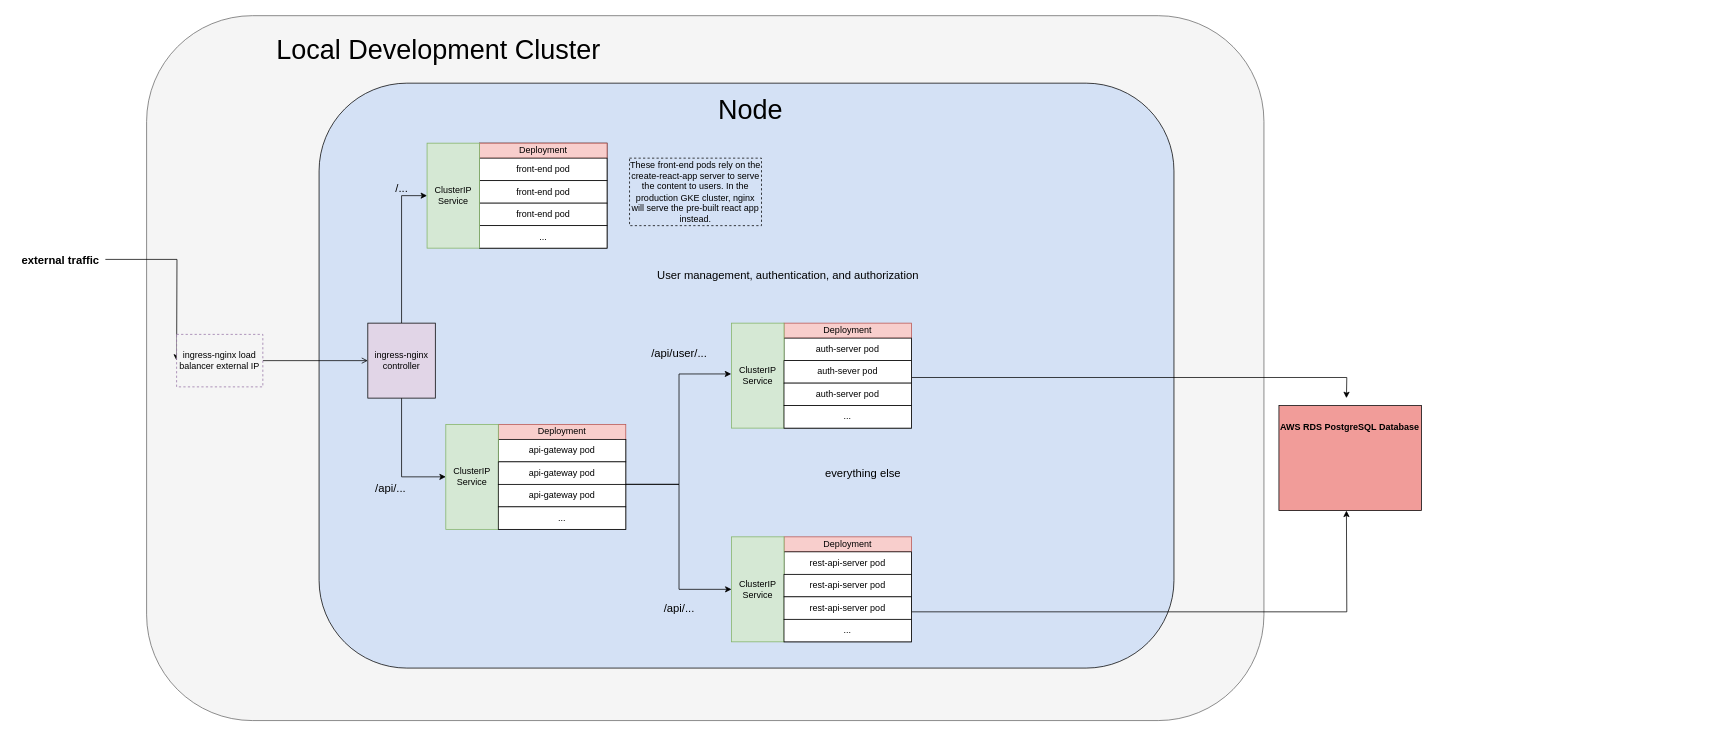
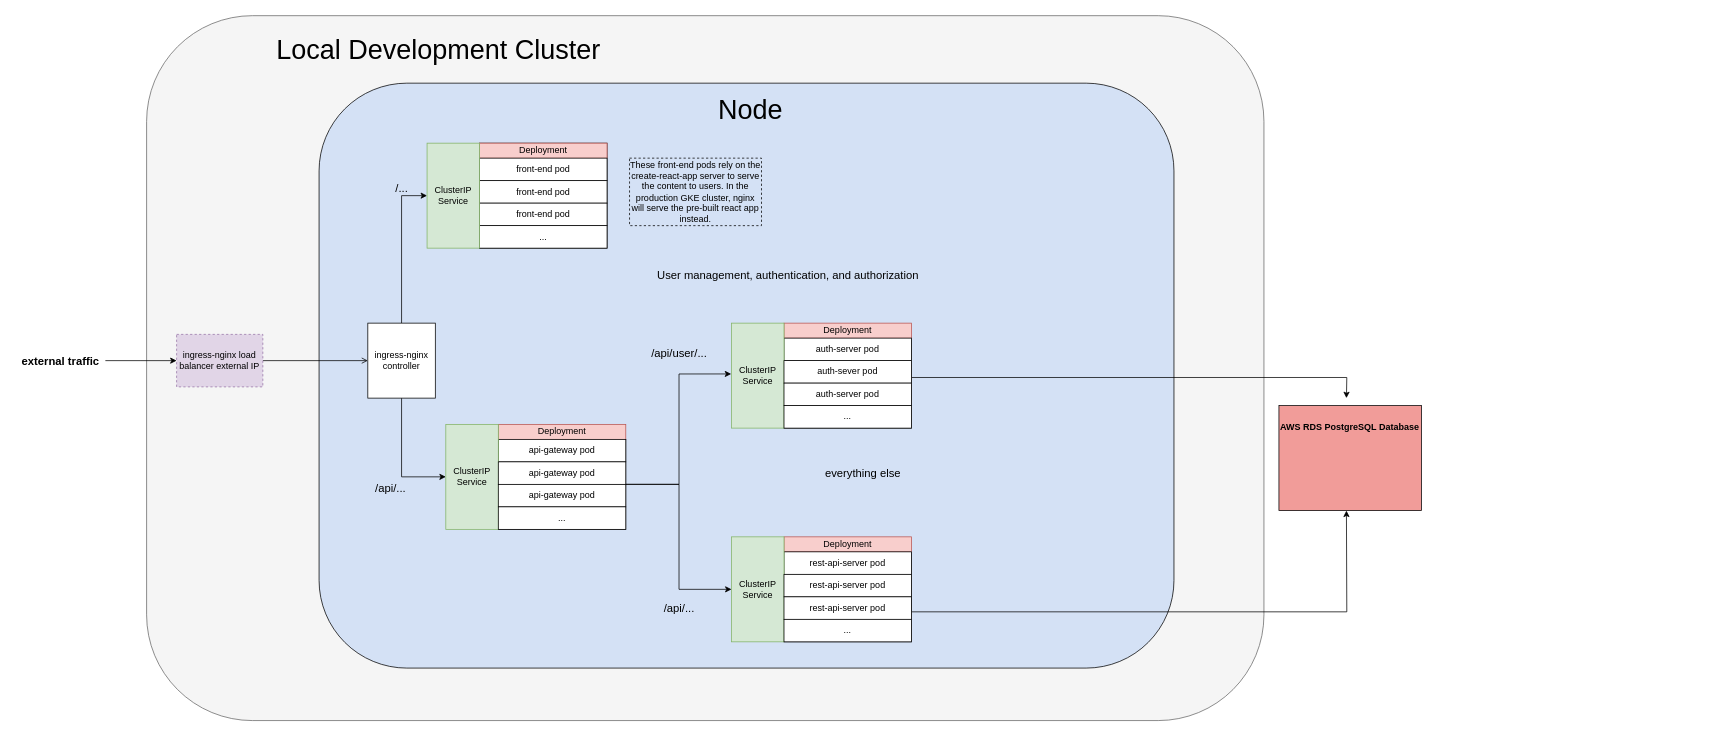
  <mxCell id="0" />
  <mxCell id="1" parent="0" />
  <mxCell id="2" value="" style="rounded=1;whiteSpace=wrap;html=1;fillColor=#f5f5f5;strokeColor=#666666;fontColor=#333333;" parent="1" vertex="1"><mxGeometry x="195" y="20" width="1490" height="940" as="geometry" /></mxCell>
  <mxCell id="3" value="" style="ellipse;whiteSpace=wrap;html=1;" parent="1" vertex="1"><mxGeometry x="840" y="185" width="150" height="90" as="geometry" /></mxCell>
  <mxCell id="4" value="" style="rounded=1;whiteSpace=wrap;html=1;fillColor=#D4E1F5;" parent="1" vertex="1"><mxGeometry x="425" y="110" width="1140" height="780" as="geometry" /></mxCell>
  <mxCell id="5" style="edgeStyle=orthogonalEdgeStyle;rounded=0;orthogonalLoop=1;jettySize=auto;html=1;exitX=0.5;exitY=0;exitDx=0;exitDy=0;entryX=0;entryY=0.5;entryDx=0;entryDy=0;" parent="1" source="7" target="14" edge="1"><mxGeometry relative="1" as="geometry" /></mxCell>
  <mxCell id="6" style="edgeStyle=orthogonalEdgeStyle;rounded=0;orthogonalLoop=1;jettySize=auto;html=1;exitX=0.5;exitY=1;exitDx=0;exitDy=0;entryX=0;entryY=0.5;entryDx=0;entryDy=0;" parent="1" source="7" target="40" edge="1"><mxGeometry relative="1" as="geometry" /></mxCell>
- <mxCell id="7" value="ingress-nginx controller" style="rounded=0;whiteSpace=wrap;html=1;fillColor=#e1d5e7;" parent="1" vertex="1"><mxGeometry x="490" y="430" width="90" height="100" as="geometry" /></mxCell>
+ <mxCell id="7" value="ingress-nginx controller" style="rounded=0;whiteSpace=wrap;html=1;" parent="1" vertex="1"><mxGeometry x="490" y="430" width="90" height="100" as="geometry" /></mxCell>
  <mxCell id="8" value="" style="rounded=0;whiteSpace=wrap;html=1;" parent="1" vertex="1"><mxGeometry x="639" y="190" width="170" height="140" as="geometry" /></mxCell>
  <mxCell id="9" value="Deployment" style="rounded=0;whiteSpace=wrap;html=1;fillColor=#f8cecc;strokeColor=#b85450;" parent="1" vertex="1"><mxGeometry x="639" y="190" width="170" height="20" as="geometry" /></mxCell>
  <mxCell id="10" value="front-end pod" style="rounded=0;whiteSpace=wrap;html=1;" parent="1" vertex="1"><mxGeometry x="639" y="210" width="170" height="30" as="geometry" /></mxCell>
  <mxCell id="11" value="front-end pod" style="rounded=0;whiteSpace=wrap;html=1;" parent="1" vertex="1"><mxGeometry x="639" y="240" width="170" height="30" as="geometry" /></mxCell>
  <mxCell id="12" value="front-end pod" style="rounded=0;whiteSpace=wrap;html=1;" parent="1" vertex="1"><mxGeometry x="639" y="270" width="170" height="30" as="geometry" /></mxCell>
  <mxCell id="13" value="..." style="rounded=0;whiteSpace=wrap;html=1;" parent="1" vertex="1"><mxGeometry x="639" y="300" width="170" height="30" as="geometry" /></mxCell>
  <mxCell id="14" value="ClusterIP Service" style="rounded=0;whiteSpace=wrap;html=1;fillColor=#d5e8d4;strokeColor=#82b366;" parent="1" vertex="1"><mxGeometry x="569" y="190" width="70" height="140" as="geometry" /></mxCell>
  <mxCell id="15" value="&lt;font style=&quot;font-size: 15px&quot;&gt;/api/...&lt;/font&gt;" style="text;html=1;resizable=0;autosize=1;align=center;verticalAlign=middle;points=[];fillColor=none;strokeColor=none;rounded=0;" parent="1" vertex="1"><mxGeometry x="490" y="640" width="60" height="20" as="geometry" /></mxCell>
  <mxCell id="16" value="&lt;font style=&quot;font-size: 15px&quot;&gt;/...&lt;/font&gt;" style="text;html=1;resizable=0;autosize=1;align=center;verticalAlign=middle;points=[];fillColor=none;strokeColor=none;rounded=0;" parent="1" vertex="1"><mxGeometry x="520" y="240" width="30" height="20" as="geometry" /></mxCell>
  <mxCell id="17" value="" style="rounded=0;whiteSpace=wrap;html=1;" parent="1" vertex="1"><mxGeometry x="1045" y="450" width="170" height="120" as="geometry" /></mxCell>
  <mxCell id="18" value="Deployment" style="rounded=0;whiteSpace=wrap;html=1;fillColor=#f8cecc;strokeColor=#b85450;" parent="1" vertex="1"><mxGeometry x="1045" y="430" width="170" height="20" as="geometry" /></mxCell>
  <mxCell id="19" value="auth-server pod" style="rounded=0;whiteSpace=wrap;html=1;" parent="1" vertex="1"><mxGeometry x="1045" y="450" width="170" height="30" as="geometry" /></mxCell>
  <mxCell id="20" value="ClusterIP Service" style="rounded=0;whiteSpace=wrap;html=1;fillColor=#d5e8d4;strokeColor=#82b366;" parent="1" vertex="1"><mxGeometry x="975" y="430" width="70" height="140" as="geometry" /></mxCell>
  <mxCell id="21" value="" style="rounded=0;whiteSpace=wrap;html=1;" parent="1" vertex="1"><mxGeometry x="1045" y="735" width="170" height="120" as="geometry" /></mxCell>
  <mxCell id="22" value="Deployment" style="rounded=0;whiteSpace=wrap;html=1;fillColor=#f8cecc;strokeColor=#b85450;" parent="1" vertex="1"><mxGeometry x="1045" y="715" width="170" height="20" as="geometry" /></mxCell>
  <mxCell id="23" value="rest-api-server pod" style="rounded=0;whiteSpace=wrap;html=1;" parent="1" vertex="1"><mxGeometry x="1045" y="735" width="170" height="30" as="geometry" /></mxCell>
  <mxCell id="24" value="ClusterIP Service" style="rounded=0;whiteSpace=wrap;html=1;fillColor=#d5e8d4;strokeColor=#82b366;" parent="1" vertex="1"><mxGeometry x="975" y="715" width="70" height="140" as="geometry" /></mxCell>
  <mxCell id="25" value="&lt;font style=&quot;font-size: 15px&quot;&gt;User management, authentication, and authorization&lt;/font&gt;" style="text;html=1;resizable=0;autosize=1;align=center;verticalAlign=middle;points=[];fillColor=none;strokeColor=none;rounded=0;labelBackgroundColor=none;" parent="1" vertex="1"><mxGeometry x="870" y="355" width="360" height="20" as="geometry" /></mxCell>
  <mxCell id="26" value="&lt;span style=&quot;font-size: 36px&quot;&gt;Local Development Cluster&lt;/span&gt;" style="text;html=1;resizable=0;autosize=1;align=center;verticalAlign=middle;points=[];fillColor=none;strokeColor=none;rounded=0;" parent="1" vertex="1"><mxGeometry x="359" y="50" width="450" height="30" as="geometry" /></mxCell>
  <mxCell id="27" style="edgeStyle=orthogonalEdgeStyle;rounded=0;orthogonalLoop=1;jettySize=auto;html=1;exitX=1;exitY=1;exitDx=0;exitDy=0;" parent="1" source="28" edge="1"><mxGeometry relative="1" as="geometry"><mxPoint x="1795" y="680" as="targetPoint" /></mxGeometry></mxCell>
  <mxCell id="28" value="rest-api-server&amp;nbsp;pod" style="rounded=0;whiteSpace=wrap;html=1;" parent="1" vertex="1"><mxGeometry x="1045" y="765" width="170" height="30" as="geometry" /></mxCell>
  <mxCell id="29" value="rest-api-server&amp;nbsp;pod" style="rounded=0;whiteSpace=wrap;html=1;" parent="1" vertex="1"><mxGeometry x="1045" y="795" width="170" height="30" as="geometry" /></mxCell>
  <mxCell id="30" value="..." style="rounded=0;whiteSpace=wrap;html=1;" parent="1" vertex="1"><mxGeometry x="1045" y="825" width="170" height="30" as="geometry" /></mxCell>
  <mxCell id="31" style="edgeStyle=orthogonalEdgeStyle;rounded=0;orthogonalLoop=1;jettySize=auto;html=1;exitX=1;exitY=0.75;exitDx=0;exitDy=0;" parent="1" source="32" edge="1"><mxGeometry relative="1" as="geometry"><mxPoint x="1795" y="530" as="targetPoint" /></mxGeometry></mxCell>
  <mxCell id="32" value="auth-sever pod" style="rounded=0;whiteSpace=wrap;html=1;" parent="1" vertex="1"><mxGeometry x="1045" y="480" width="170" height="30" as="geometry" /></mxCell>
  <mxCell id="33" value="auth-server pod" style="rounded=0;whiteSpace=wrap;html=1;" parent="1" vertex="1"><mxGeometry x="1045" y="510" width="170" height="30" as="geometry" /></mxCell>
  <mxCell id="34" value="..." style="rounded=0;whiteSpace=wrap;html=1;" parent="1" vertex="1"><mxGeometry x="1045" y="540" width="170" height="30" as="geometry" /></mxCell>
  <mxCell id="35" value="&lt;font style=&quot;font-size: 15px&quot;&gt;everything else&lt;/font&gt;" style="text;html=1;resizable=0;autosize=1;align=center;verticalAlign=middle;points=[];fillColor=none;strokeColor=none;rounded=0;labelBackgroundColor=none;" parent="1" vertex="1"><mxGeometry x="1090" y="620" width="120" height="20" as="geometry" /></mxCell>
  <mxCell id="36" value="&lt;font style=&quot;font-size: 36px&quot;&gt;Node&lt;/font&gt;" style="text;html=1;resizable=0;autosize=1;align=center;verticalAlign=middle;points=[];strokeColor=none;rounded=0;" parent="1" vertex="1"><mxGeometry x="950" y="130" width="100" height="30" as="geometry" /></mxCell>
  <mxCell id="37" value="" style="rounded=0;whiteSpace=wrap;html=1;" parent="1" vertex="1"><mxGeometry x="664" y="585" width="170" height="120" as="geometry" /></mxCell>
  <mxCell id="38" value="Deployment" style="rounded=0;whiteSpace=wrap;html=1;fillColor=#f8cecc;strokeColor=#b85450;" parent="1" vertex="1"><mxGeometry x="664" y="565" width="170" height="20" as="geometry" /></mxCell>
  <mxCell id="39" value="api-gateway pod" style="rounded=0;whiteSpace=wrap;html=1;" parent="1" vertex="1"><mxGeometry x="664" y="585" width="170" height="30" as="geometry" /></mxCell>
  <mxCell id="40" value="ClusterIP Service" style="rounded=0;whiteSpace=wrap;html=1;fillColor=#d5e8d4;strokeColor=#82b366;" parent="1" vertex="1"><mxGeometry x="594" y="565" width="70" height="140" as="geometry" /></mxCell>
  <mxCell id="41" style="edgeStyle=orthogonalEdgeStyle;rounded=0;orthogonalLoop=1;jettySize=auto;html=1;exitX=1;exitY=1;exitDx=0;exitDy=0;entryX=-0.006;entryY=0.484;entryDx=0;entryDy=0;entryPerimeter=0;" parent="1" source="43" target="20" edge="1"><mxGeometry relative="1" as="geometry"><mxPoint x="865" y="620" as="targetPoint" /><Array as="points"><mxPoint x="905" y="645" /><mxPoint x="905" y="498" /></Array></mxGeometry></mxCell>
  <mxCell id="42" style="edgeStyle=orthogonalEdgeStyle;rounded=0;orthogonalLoop=1;jettySize=auto;html=1;exitX=1;exitY=1;exitDx=0;exitDy=0;entryX=0;entryY=0.5;entryDx=0;entryDy=0;" parent="1" source="43" target="24" edge="1"><mxGeometry relative="1" as="geometry"><Array as="points"><mxPoint x="905" y="645" /><mxPoint x="905" y="785" /></Array></mxGeometry></mxCell>
  <mxCell id="43" value="api-gateway pod" style="rounded=0;whiteSpace=wrap;html=1;" parent="1" vertex="1"><mxGeometry x="664" y="615" width="170" height="30" as="geometry" /></mxCell>
  <mxCell id="44" value="api-gateway pod" style="rounded=0;whiteSpace=wrap;html=1;" parent="1" vertex="1"><mxGeometry x="664" y="645" width="170" height="30" as="geometry" /></mxCell>
  <mxCell id="45" value="..." style="rounded=0;whiteSpace=wrap;html=1;" parent="1" vertex="1"><mxGeometry x="664" y="675" width="170" height="30" as="geometry" /></mxCell>
  <mxCell id="46" value="&lt;font style=&quot;font-size: 15px&quot;&gt;/api/...&lt;/font&gt;" style="text;html=1;resizable=0;autosize=1;align=center;verticalAlign=middle;points=[];fillColor=none;strokeColor=none;rounded=0;" parent="1" vertex="1"><mxGeometry x="875" y="800" width="60" height="20" as="geometry" /></mxCell>
  <mxCell id="47" value="&lt;font style=&quot;font-size: 15px&quot;&gt;/api/user/...&lt;/font&gt;" style="text;html=1;resizable=0;autosize=1;align=center;verticalAlign=middle;points=[];fillColor=none;strokeColor=none;rounded=0;" parent="1" vertex="1"><mxGeometry x="860" y="460" width="90" height="20" as="geometry" /></mxCell>
  <mxCell id="48" value="" style="edgeStyle=orthogonalEdgeStyle;rounded=0;orthogonalLoop=1;jettySize=auto;html=1;" edge="1" parent="1" source="49"><mxGeometry relative="1" as="geometry"><mxPoint x="235" y="480" as="targetPoint" /></mxGeometry></mxCell>
- <mxCell id="49" value="&lt;font style=&quot;font-size: 15px&quot;&gt;&lt;b&gt;external traffic&lt;/b&gt;&lt;/font&gt;" style="text;html=1;resizable=0;autosize=1;align=center;verticalAlign=middle;points=[];fillColor=none;strokeColor=none;rounded=0;" parent="1" vertex="1"><mxGeometry x="20" y="335" width="120" height="20" as="geometry" /></mxCell>
+ <mxCell id="49" value="&lt;font style=&quot;font-size: 15px&quot;&gt;&lt;b&gt;external traffic&lt;/b&gt;&lt;/font&gt;" style="text;html=1;resizable=0;autosize=1;align=center;verticalAlign=middle;points=[];fillColor=none;strokeColor=none;rounded=0;" parent="1" vertex="1"><mxGeometry x="20" y="470" width="120" height="20" as="geometry" /></mxCell>
  <mxCell id="50" value="These front-end pods rely on the create-react-app server to serve the content to users. In the production GKE cluster, nginx will serve the pre-built react app instead." style="text;html=1;fillColor=none;align=center;verticalAlign=middle;whiteSpace=wrap;rounded=0;strokeColor=#000000;dashed=1;" parent="1" vertex="1"><mxGeometry x="839" y="210" width="176" height="90" as="geometry" /></mxCell>
  <mxCell id="51" style="edgeStyle=orthogonalEdgeStyle;rounded=0;orthogonalLoop=1;jettySize=auto;html=1;exitX=1;exitY=0.5;exitDx=0;exitDy=0;entryX=0;entryY=0.5;entryDx=0;entryDy=0;endArrow=open;" edge="1" parent="1" source="52" target="7"><mxGeometry relative="1" as="geometry"><mxPoint x="485" y="480" as="targetPoint" /></mxGeometry></mxCell>
- <mxCell id="52" value="&lt;font style=&quot;font-size: 12px&quot;&gt;ingress-nginx load balancer external IP&lt;/font&gt;" style="rounded=0;whiteSpace=wrap;html=1;dashed=1;fillColor=#f5f5f5;strokeColor=#9673a6;" vertex="1" parent="1"><mxGeometry x="235" y="445" width="115" height="70" as="geometry" /></mxCell>
+ <mxCell id="52" value="&lt;font style=&quot;font-size: 12px&quot;&gt;ingress-nginx load balancer external IP&lt;/font&gt;" style="rounded=0;whiteSpace=wrap;html=1;dashed=1;fillColor=#e1d5e7;strokeColor=#9673a6;" vertex="1" parent="1"><mxGeometry x="235" y="445" width="115" height="70" as="geometry" /></mxCell>
  <mxCell id="53" value="" style="rounded=0;whiteSpace=wrap;html=1;fillColor=#F19C99;" vertex="1" parent="1"><mxGeometry x="1705" y="540" width="190" height="140" as="geometry" /></mxCell>
  <mxCell id="54" value="&lt;span style=&quot;color: rgb(0 , 0 , 0) ; font-family: &amp;#34;helvetica&amp;#34; ; font-style: normal ; letter-spacing: normal ; text-align: center ; text-indent: 0px ; text-transform: none ; word-spacing: 0px ; display: inline ; float: none&quot;&gt;&lt;b&gt;&lt;font style=&quot;font-size: 12px&quot;&gt;AWS RDS PostgreSQL Database&lt;/font&gt;&lt;/b&gt;&lt;/span&gt;" style="text;whiteSpace=wrap;html=1;perimeterSpacing=0;fontColor=#333333;" vertex="1" parent="1"><mxGeometry x="1705" y="555" width="560" height="30" as="geometry" /></mxCell>
